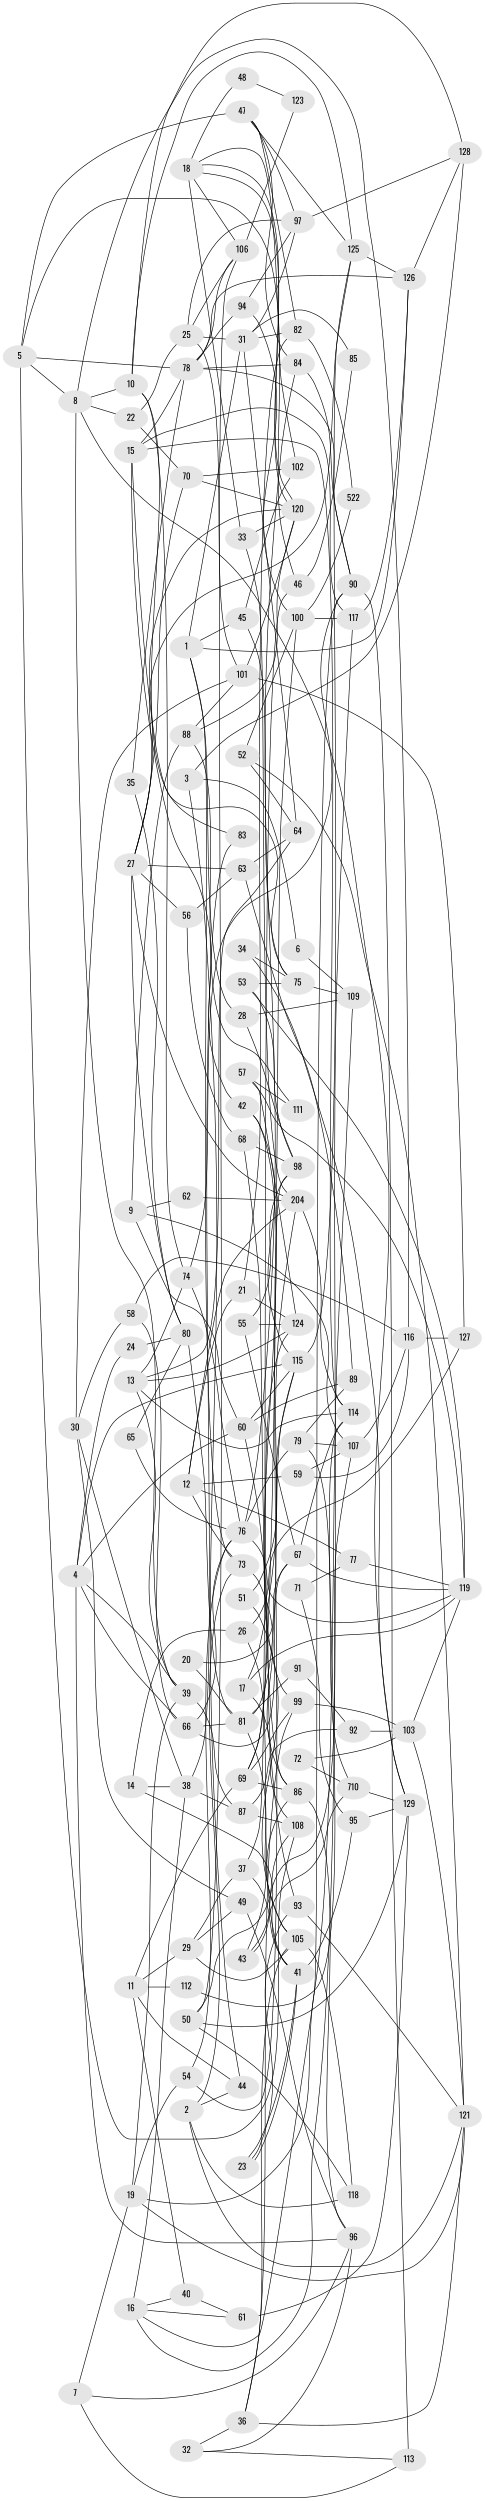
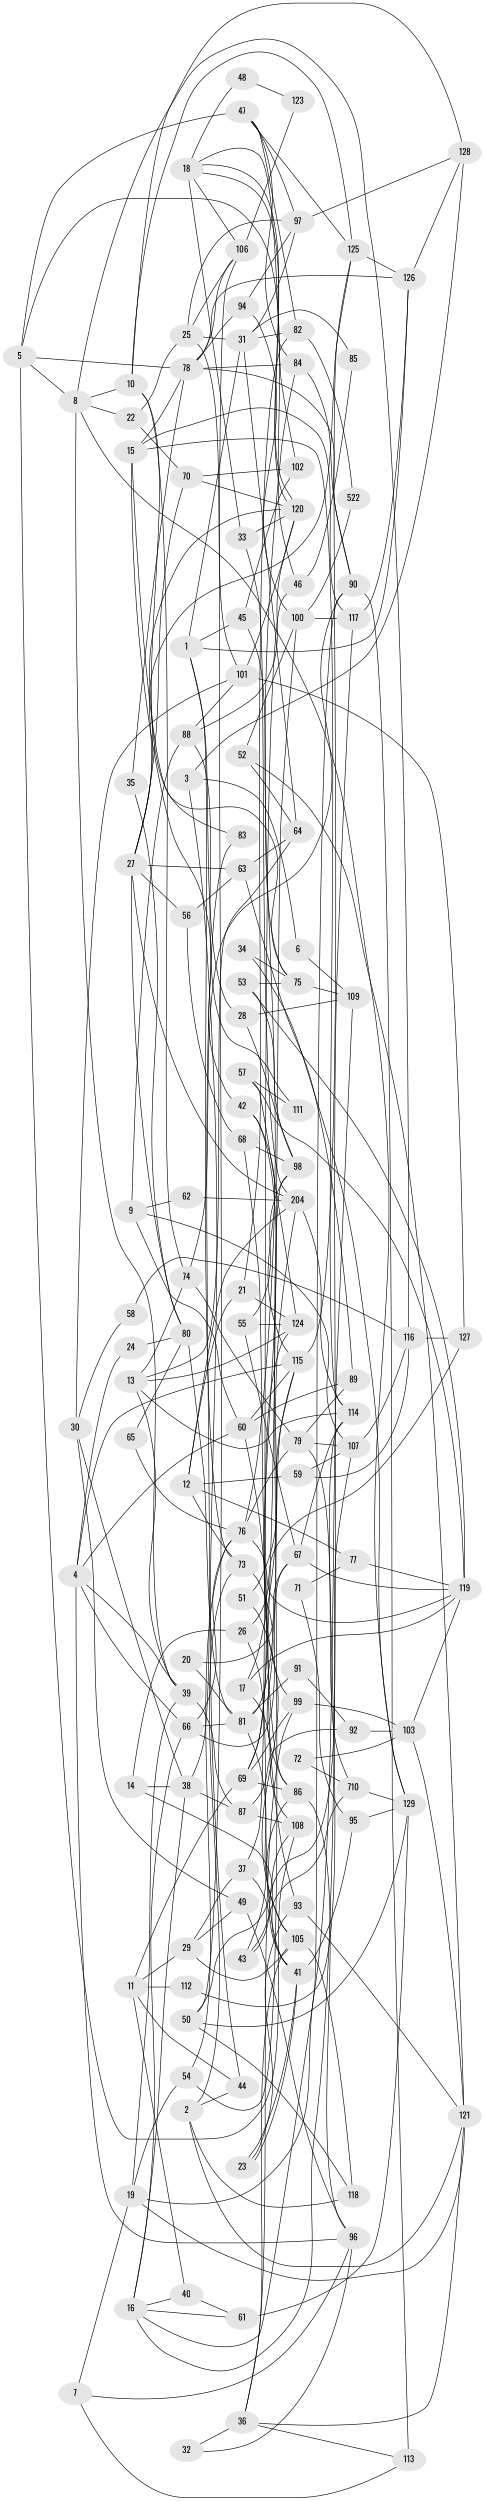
  graph {
    fontname=Oswald
    rankdir=LR
    node [color=gray90 fontname=Oswald style=filled]
    edge [fontname=Oswald]
    1
    28
    31
    45
    73
    126
    109
    98
    64
    82
    85
    97
    75
    102
    86
    128
    2
    44
    118
    121
    59
    116
    107
    3
    6
    4
    24
    39
    60
    66
    96
    115
    80
    87
    93
    89
    67
    81
    76
    125
    5
    8
    46
    47
    78
    108
    10
    22
    129
    84
    90
    106
    94
    7
    19
    113
    54
    74
    83
    25
    70
    127
    9
    62
    88
    n66 [label=204]
    120
    101
    111
    11
    29
    40
    69
    112
    37
    49
    105
    61
    124
    99
    100
    114
    12
    21
    77
    119
    13
    14
    26
    38
    41
    95
    15
    42
    117
    16
    17
    18
    33
    48
    123
    20
    91
    n104 [label=522]
    23
    27
    56
    63
    68
    30
    58
    32
    36
    34
    35
    103
    92
    43
    n119 [label=710]
    50
    51
    52
    53
    79
    55
    57
    65
    71
    72
    1 -- 28
    1 -- 31
    1 -- 45
    1 -- 73
    1 -- 126
    28 -- 109
    28 -- 98
    31 -- 64
    31 -- 82
    31 -- 85
    31 -- 97
    45 -- 75
    45 -- 102
    73 -- 86
    126 -- 128
    82 -- n104
    97 -- 128
    75 -- 109
    86 -- 96
    2 -- 73
    2 -- 44
    2 -- 118
    2 -- 121
    59 -- 116
    59 -- 107
    116 -- 127
    107 -- 116
    3 -- 128
    3 -- 44
    3 -- 6
    6 -- 109
    4 -- 24
    4 -- 39
    4 -- 60
    4 -- 66
    4 -- 96
    4 -- 115
    24 -- 80
    39 -- 87
    60 -- 115
    60 -- 93
    60 -- 89
    66 -- 67
    66 -- 81
    66 -- 76
    115 -- 125
    80 -- 81
    87 -- 108
    87 -- 92
    93 -- 121
    67 -- 114
    67 -- 119
    81 -- 115
    81 -- 105
    81 -- 91
    76 -- 84
    76 -- 119
    76 -- 79
    125 -- 126
    5 -- 8
    5 -- 46
    5 -- 47
    5 -- 78
    5 -- 108
    8 -- 116
    8 -- 39
    8 -- 10
    8 -- 22
    8 -- 129
    46 -- 85
    47 -- 82
    47 -- 97
    47 -- 125
    47 -- 84
    78 -- 126
    78 -- 84
    78 -- 90
    78 -- 106
    78 -- 94
    10 -- 128
    10 -- 125
    10 -- 74
    10 -- 83
    22 -- 25
    22 -- 70
    84 -- 90
    90 -- 113
    106 -- 123
    94 -- 97
    94 -- 100
    7 -- 96
    7 -- 19
    7 -- 113
    19 -- 109
    19 -- 121
    19 -- 39
    19 -- 54
    54 -- 98
    54 -- 76
-   74 -- 76
+   74 -- 79
    74 -- 90
    25 -- 31
    25 -- 97
    25 -- 106
    25 -- 101
    70 -- 102
    70 -- 120
    9 -- 107
    9 -- 60
    9 -- 62
    9 -- 88
    62 -- n66
    88 -- 120
    88 -- 101
    88 -- 111
    n66 -- 114
    101 -- 127
    101 -- 120
    11 -- 44
    11 -- 29
    11 -- 40
    11 -- 69
    11 -- 112
    29 -- 37
    29 -- 49
    29 -- 105
    40 -- 61
    69 -- 86
    69 -- 124
    69 -- 99
    69 -- 100
    112 -- 114
    37 -- 46
    37 -- 41
    49 -- 96
    105 -- 118
    61 -- 129
    99 -- 103
    100 -- 117
    100 -- n104
    12 -- 73
    12 -- 59
    12 -- n66
    12 -- 21
    12 -- 77
    21 -- 82
    21 -- 124
    77 -- 119
    13 -- 64
    13 -- 39
    13 -- 74
    13 -- 124
    13 -- 114
    14 -- 26
    14 -- 38
    14 -- 41
    26 -- 127
    26 -- 41
    38 -- 87
    38 -- 83
    41 -- 95
    95 -- 129
    15 -- 75
    15 -- 78
    15 -- 114
    15 -- 42
    15 -- 117
    42 -- 115
    42 -- 99
    117 -- 126
    16 -- 90
    16 -- 40
    16 -- 61
    16 -- 38
    16 -- 117
    17 -- 108
    17 -- n66
    17 -- 119
    18 -- 102
    18 -- 106
    18 -- 120
    18 -- 120
    18 -- 33
    18 -- 48
    33 -- n66
    33 -- 120
    48 -- 123
    20 -- 67
    20 -- 81
    91 -- 92
    23 -- 93
    23 -- 41
    23 -- 41
    27 -- 80
    27 -- 125
    27 -- 70
    27 -- n66
    27 -- 120
    27 -- 56
    27 -- 63
    56 -- 63
    56 -- 68
    63 -- 64
    63 -- 89
    68 -- 98
    68 -- 86
    30 -- 101
    30 -- 49
    30 -- 38
    30 -- 58
    58 -- 116
-   58 -- 66
+   16 -- 66
    32 -- 96
    32 -- 36
    36 -- 121
-   32 -- 113
+   36 -- 113
    36 -- 105
    36 -- 99
    34 -- 75
    34 -- 129
    35 -- 80
    35 -- 78
    103 -- 121
    103 -- 119
    92 -- 103
    43 -- 86
    43 -- 107
    43 -- n119
    n119 -- 129
    50 -- 118
    50 -- 108
    50 -- 129
    50 -- 106
    51 -- 115
    51 -- 105
    52 -- 64
    52 -- 121
    52 -- 100
    53 -- 98
    53 -- 75
    53 -- 119
    79 -- 107
    79 -- 89
    79 -- n119
    55 -- 98
    55 -- 67
    55 -- 124
    57 -- 111
    57 -- 124
    57 -- 119
    65 -- 80
    65 -- 76
    71 -- 77
    71 -- 95
    72 -- 103
    72 -- n119
  }
